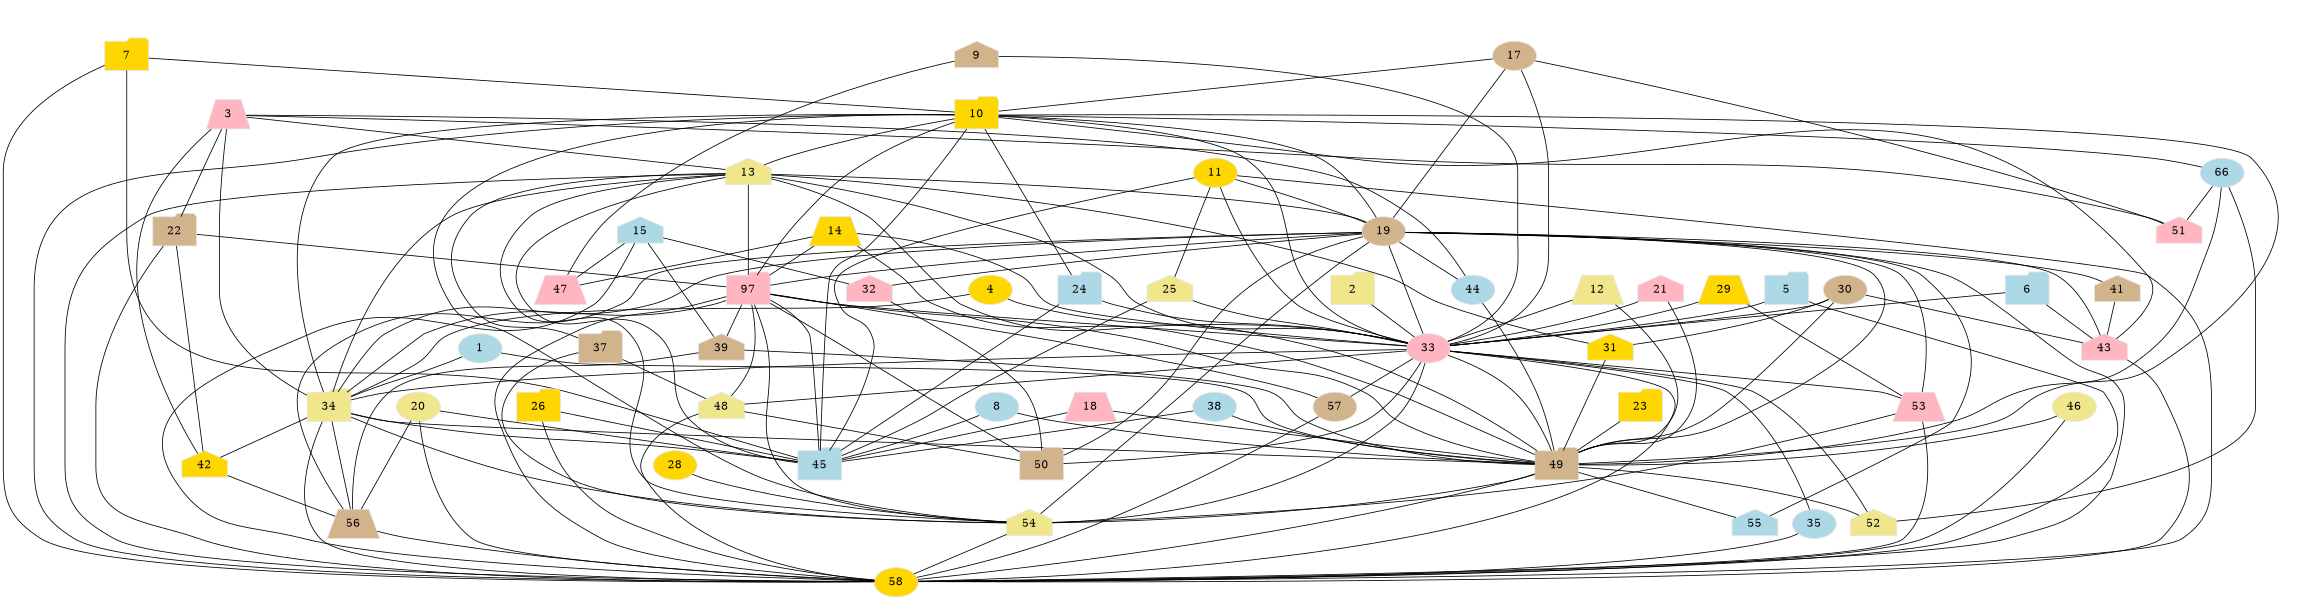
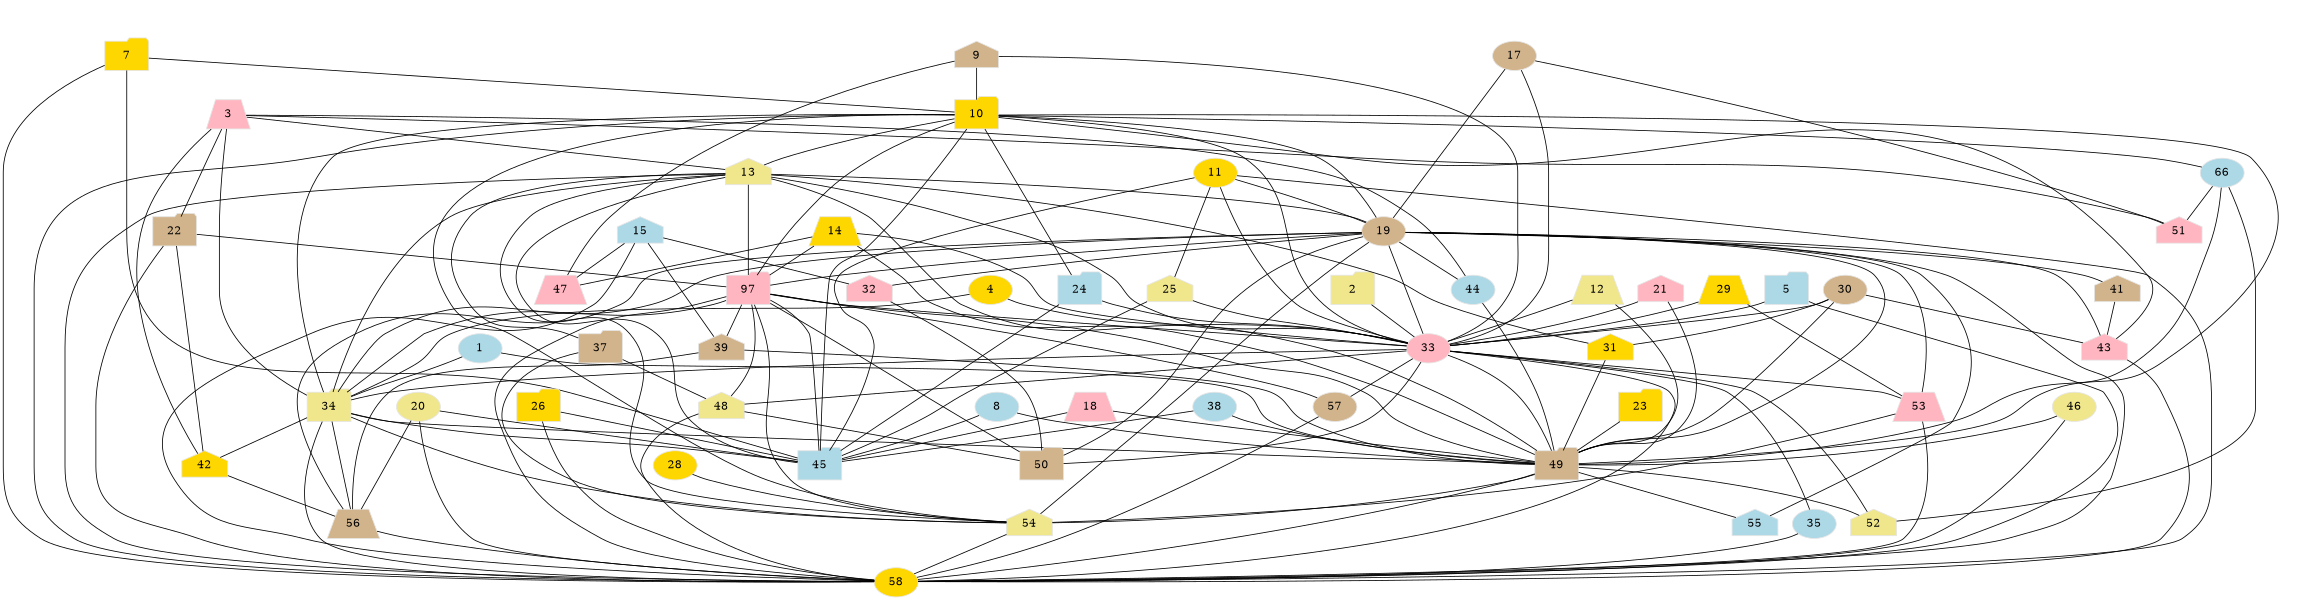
  graph {
    node [color=gray90 fillcolor=lightblue shape=ellipse style=filled]
    edge [weight=1.0]
    34 [fillcolor=khaki shape=folder]
    1
    49 [fillcolor=tan shape=folder]
    42 [fillcolor=gold shape=house]
    58 [fillcolor=gold]
    45 [shape=folder]
    54 [fillcolor=khaki shape=house]
    56 [fillcolor=tan shape=trapezium]
    55 [shape=house]
    52 [fillcolor=khaki shape=house]
    2 [fillcolor=khaki shape=folder]
    33 [fillcolor=lightpink]
    50 [fillcolor=tan shape=folder]
    53 [fillcolor=lightpink shape=trapezium]
    48 [fillcolor=khaki shape=house]
    57 [fillcolor=tan]
    35
    3 [fillcolor=lightpink shape=trapezium]
    13 [fillcolor=khaki shape=house]
    22 [fillcolor=tan shape=folder]
    44
    51 [fillcolor=lightpink shape=house]
    19 [fillcolor=tan]
    n24 [fillcolor=lightpink label=97 shape=folder]
    31 [fillcolor=gold shape=house]
    37 [fillcolor=tan shape=folder]
    4 [fillcolor=gold]
    5 [shape=folder]
-   6 [shape=folder]
    43 [fillcolor=lightpink shape=house]
    7 [fillcolor=gold shape=folder]
    10 [fillcolor=gold shape=folder]
    24 [shape=folder]
    n34 [label=66]
    8
    9 [fillcolor=tan shape=house]
    47 [fillcolor=lightpink shape=trapezium]
    32 [fillcolor=lightpink shape=house]
    41 [fillcolor=tan shape=house]
    39 [fillcolor=tan shape=house]
    11 [fillcolor=gold]
    25 [fillcolor=khaki shape=house]
    12 [fillcolor=khaki shape=trapezium]
    14 [fillcolor=gold shape=trapezium]
    15 [shape=house]
    17 [fillcolor=tan]
    18 [fillcolor=lightpink shape=trapezium]
    20 [fillcolor=khaki]
    21 [fillcolor=lightpink shape=house]
    23 [fillcolor=gold shape=folder]
    26 [fillcolor=gold shape=folder]
    28 [fillcolor=gold]
    29 [fillcolor=gold shape=trapezium]
    30 [fillcolor=tan]
    38
    46 [fillcolor=khaki]
    34 -- 49
    34 -- 42
    34 -- 58
    34 -- 45
    34 -- 54
    34 -- 56
    1 -- 34
    1 -- 49
    49 -- 58
    49 -- 54 [weight=2.0]
    49 -- 55 [weight=2.0]
    49 -- 52 [weight=2.0]
    42 -- 56
    54 -- 58
    56 -- 58
    2 -- 33
    33 -- 34
    33 -- 49
    33 -- 58
-   33 -- 54
    33 -- 52
    33 -- 50
    33 -- 53
    33 -- 48
    33 -- 57
    33 -- 35
    53 -- 58
    53 -- 54
    48 -- 58
    48 -- 50
    57 -- 58
    35 -- 58
    3 -- 34
    3 -- 42
    3 -- 13
    3 -- 22
    3 -- 44
    3 -- 51
    13 -- 34
    13 -- 49 [weight=3.0]
    13 -- 58
    13 -- 45 [weight=2.0]
    13 -- 54
    13 -- 33
    13 -- 19 [weight=3.0]
    13 -- n24 [weight=2.0]
    13 -- 31
    13 -- 37
    22 -- 42
    22 -- 58
    22 -- n24
    44 -- 49
    19 -- 34 [weight=4.0]
    19 -- 49 [weight=2.0]
    19 -- 58 [weight=3.0]
    19 -- 54 [weight=3.0]
    19 -- 56
    19 -- 55 [weight=2.0]
    19 -- 33 [weight=3.0]
    19 -- 50
    19 -- 53
    19 -- 44
    19 -- n24 [weight=3.0]
    19 -- 43
    19 -- 32
    19 -- 41
    n24 -- 34
    n24 -- 49
    n24 -- 58 [weight=2.0]
    n24 -- 45
    n24 -- 54
    n24 -- 33 [weight=2.0]
    n24 -- 50
    n24 -- 48 [weight=2.0]
    n24 -- 57
    n24 -- 39
    31 -- 49
    37 -- 54
    37 -- 48
    4 -- 34
    4 -- 33
    5 -- 58
    5 -- 33
-   6 -- 33
-   6 -- 43
    43 -- 58
    7 -- 58
    7 -- 45
    7 -- 10
    10 -- 34 [weight=2.0]
    10 -- 49
    10 -- 58
    10 -- 45
    10 -- 54
    10 -- 33
    10 -- 13 [weight=2.0]
    10 -- 19 [weight=3.0]
    10 -- n24
    10 -- 43 [weight=2.0]
    10 -- 24
    10 -- n34
    24 -- 45
    24 -- 33
    n34 -- 49
    n34 -- 52
    n34 -- 51
    8 -- 49
    8 -- 45
    9 -- 33
-   17 -- 10
+   9 -- 10
    9 -- 47
    32 -- 50
    41 -- 43
    39 -- 49
    39 -- 56
    11 -- 58
    11 -- 45
    11 -- 33
    11 -- 19
    11 -- 25
    25 -- 45
    25 -- 33
    12 -- 49
    12 -- 33
    14 -- 49
    14 -- 33
    14 -- n24
    14 -- 47
    15 -- 58
    15 -- 47
    15 -- 32
    15 -- 39
    17 -- 33
    17 -- 51
    17 -- 19
    18 -- 49
    18 -- 45
    20 -- 58
    20 -- 45
    20 -- 56
    21 -- 49
    21 -- 33
    23 -- 49
    26 -- 58 [weight=2.0]
    26 -- 45
    28 -- 54
    29 -- 33
    29 -- 53
    30 -- 49
    30 -- 33
    30 -- 31
    30 -- 43
    38 -- 49
    38 -- 45
    46 -- 49
    46 -- 58
  }
